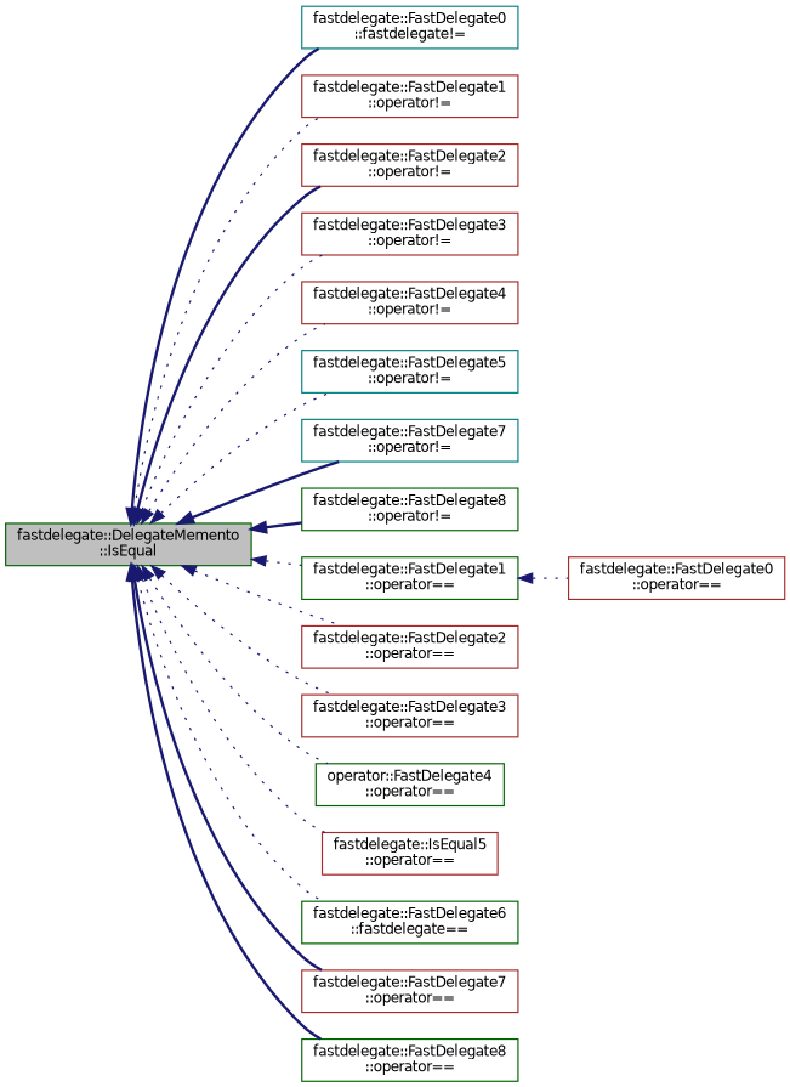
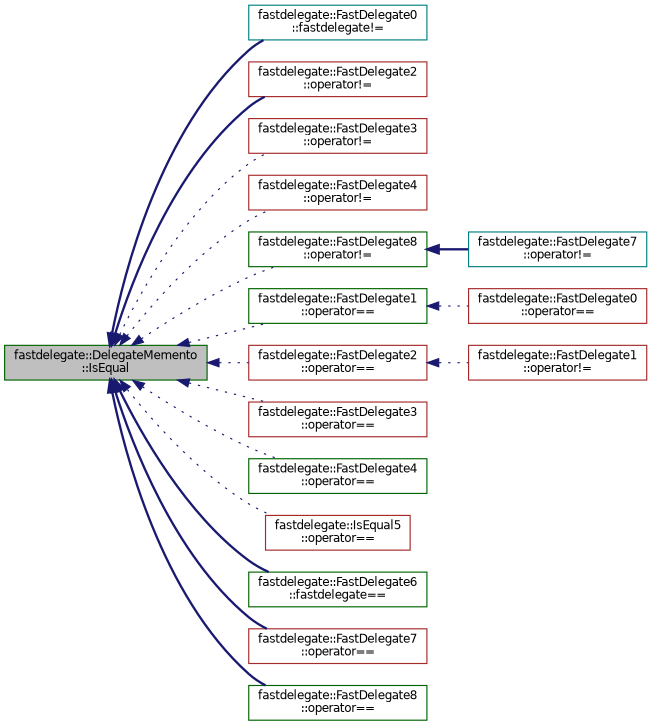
  digraph {
    rankdir=LR
    node [color=brown fillcolor=white fontname=Helvetica fontsize=10 shape=record style=filled]
    edge [color=midnightblue dir=back fontname=Helvetica fontsize=10 labelfontname=Helvetica labelfontsize=10 style=dotted]
    n1 [color=darkgreen fillcolor=grey75 fontcolor=black height=0.2 label="fastdelegate::DelegateMemento\l::IsEqual" width=0.4]
    n2 [color=teal height=0.2 label="fastdelegate::FastDelegate0\l::fastdelegate!=" width=0.4]
    n3 [height=0.2 label="fastdelegate::FastDelegate1\l::operator!=" width=0.4]
    n4 [height=0.2 label="fastdelegate::FastDelegate2\l::operator!=" width=0.4]
    n5 [height=0.2 label="fastdelegate::FastDelegate3\l::operator!=" width=0.4]
    n6 [height=0.2 label="fastdelegate::FastDelegate4\l::operator!=" width=0.4]
-   n7 [color=teal height=0.2 label="fastdelegate::FastDelegate5\l::operator!=" width=0.4]
    n8 [color=teal height=0.2 label="fastdelegate::FastDelegate7\l::operator!=" width=0.4]
    n9 [color=darkgreen height=0.2 label="fastdelegate::FastDelegate8\l::operator!=" width=0.4]
    n10 [color=darkgreen height=0.2 label="fastdelegate::FastDelegate1\l::operator==" width=0.4]
    n11 [height=0.2 label="fastdelegate::FastDelegate2\l::operator==" width=0.4]
    n12 [height=0.2 label="fastdelegate::FastDelegate3\l::operator==" width=0.4]
-   n13 [color=darkgreen height=0.2 label="operator::FastDelegate4\l::operator==" width=0.4]
+   n13 [color=darkgreen height=0.2 label="fastdelegate::FastDelegate4\l::operator==" width=0.4]
    n14 [height=0.2 label="fastdelegate::IsEqual5\l::operator==" width=0.4]
    n15 [color=darkgreen height=0.2 label="fastdelegate::FastDelegate6\l::fastdelegate==" width=0.4]
    n16 [height=0.2 label="fastdelegate::FastDelegate7\l::operator==" width=0.4]
    n17 [color=darkgreen height=0.2 label="fastdelegate::FastDelegate8\l::operator==" width=0.4]
    n18 [height=0.2 label="fastdelegate::FastDelegate0\l::operator==" width=0.4]
    n1 -> n2 [style=bold]
-   n1 -> n3
+   n11 -> n3
    n1 -> n4 [style=bold]
    n1 -> n5
    n1 -> n6
-   n1 -> n7
-   n1 -> n8 [style=bold]
-   n1 -> n9 [style=bold]
+   n9 -> n8 [style=bold]
+   n1 -> n9
    n1 -> n10
    n1 -> n11
    n1 -> n12
    n1 -> n13
    n1 -> n14
-   n1 -> n15
+   n1 -> n15 [style=bold]
    n1 -> n16 [style=bold]
    n1 -> n17 [style=bold]
    n10 -> n18
  }
